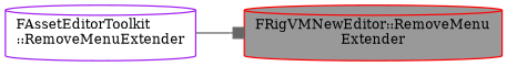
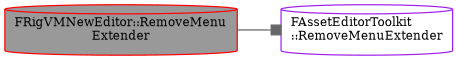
  digraph {
    rankdir=LR
    fontname="DejaVu Serif"
    node [fontname="DejaVu Serif" fontsize=10 shape=cylinder style=filled]
    n1 [color=red fillcolor=grey60 fontcolor=black height=0.2 label="FRigVMNewEditor::RemoveMenu\lExtender" width=0.4]
    n2 [color=purple fillcolor=white height=0.2 label="FAssetEditorToolkit\l::RemoveMenuExtender" width=0.4]
-   n2 -> n1 [color=gray40 fontname="DejaVu Serif" fontsize=10 labelfontname=Helvetica labelfontsize=10 style=solid arrowhead=box]
+   n1 -> n2 [color=gray40 fontname="DejaVu Serif" fontsize=10 labelfontname=Helvetica labelfontsize=10 style=solid arrowhead=box]
  }
